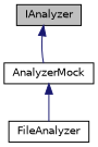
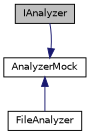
  digraph {
    node [color=black fillcolor=white fontname=Helvetica fontsize=10 shape=record style=filled]
    edge [color=midnightblue dir=back fontname=Helvetica fontsize=10 labelfontname=Helvetica labelfontsize=10 style=solid]
    n1 [fillcolor=grey75 fontcolor=black height=0.2 label=IAnalyzer width=0.4]
    n2 [height=0.2 label=AnalyzerMock width=0.4]
    n3 [height=0.2 label=FileAnalyzer width=0.4]
-   n1 -> n2
+   n2 -> n1
    n2 -> n3
  }
